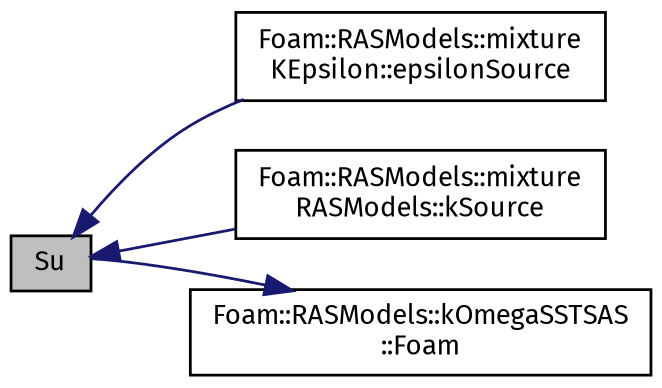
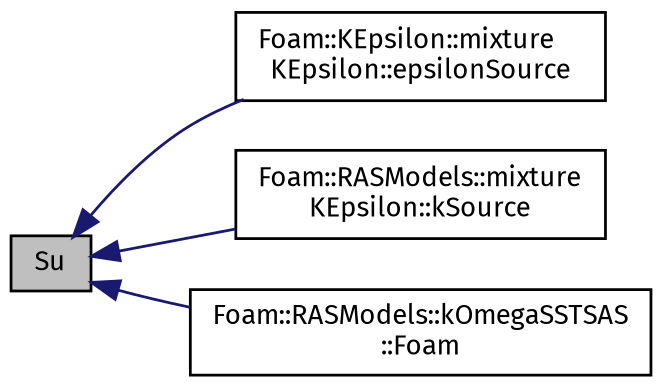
  digraph {
    fontname="Fira Sans"
    rankdir=LR
    node [color=black fontname="Fira Sans" fontsize=10 shape=record]
    edge [color=midnightblue dir=back fontname="Fira Sans" fontsize=10 labelfontname=FreeSans labelfontsize=10 style=solid]
    n1 [fillcolor=grey75 fontcolor=black height=0.2 label=Su style=filled width=0.4]
-   n2 [height=0.2 label="Foam::RASModels::mixture\lKEpsilon::epsilonSource" width=0.4]
-   n3 [height=0.2 label="Foam::RASModels::mixture\lRASModels::kSource" width=0.4]
+   n2 [height=0.2 label="Foam::KEpsilon::mixture\lKEpsilon::epsilonSource" width=0.4]
+   n3 [height=0.2 label="Foam::RASModels::mixture\lKEpsilon::kSource" width=0.4]
    n4 [height=0.2 label="Foam::RASModels::kOmegaSSTSAS\l::Foam" width=0.4]
    n1 -> n2
    n1 -> n3
-   n4 -> n1
+   n1 -> n4
  }
